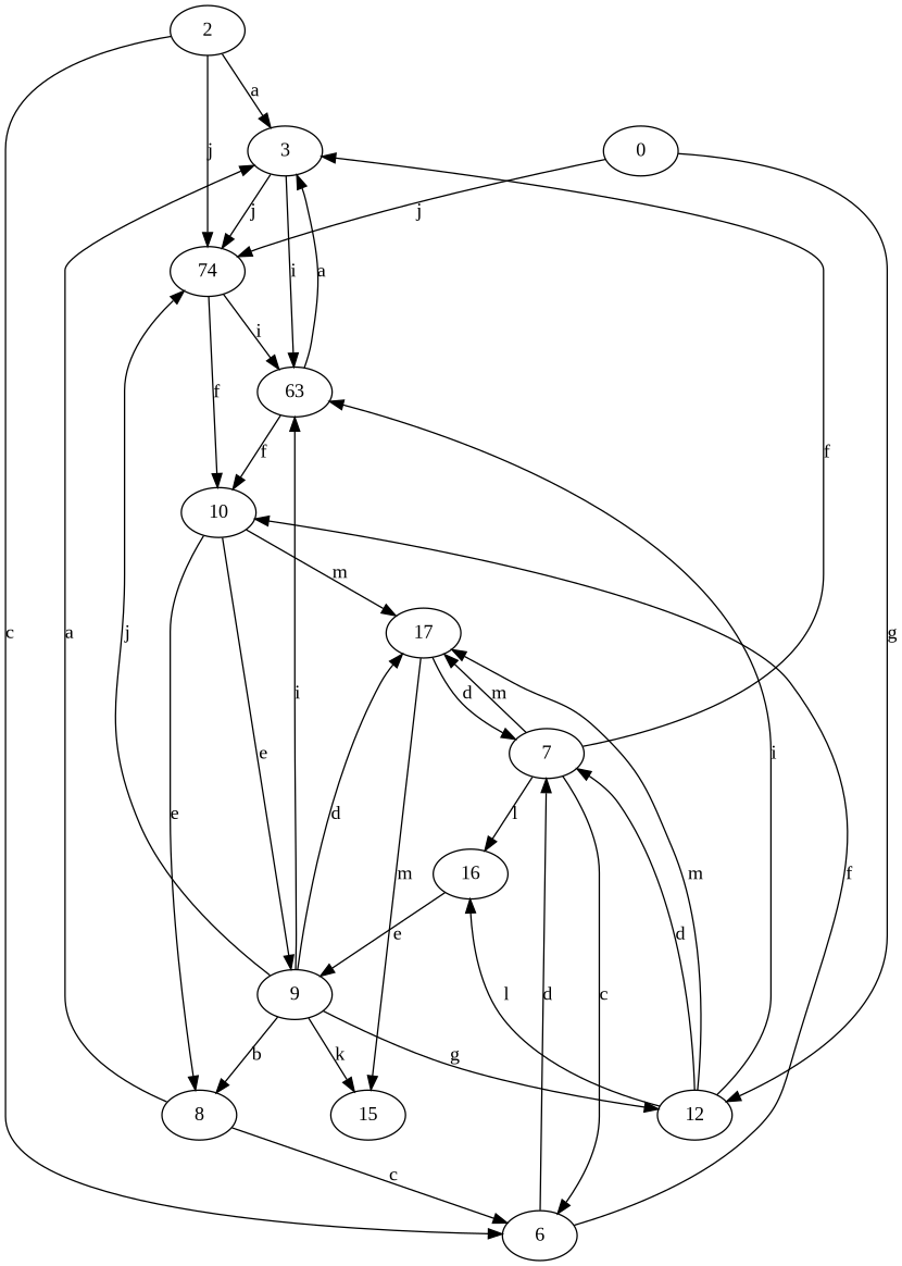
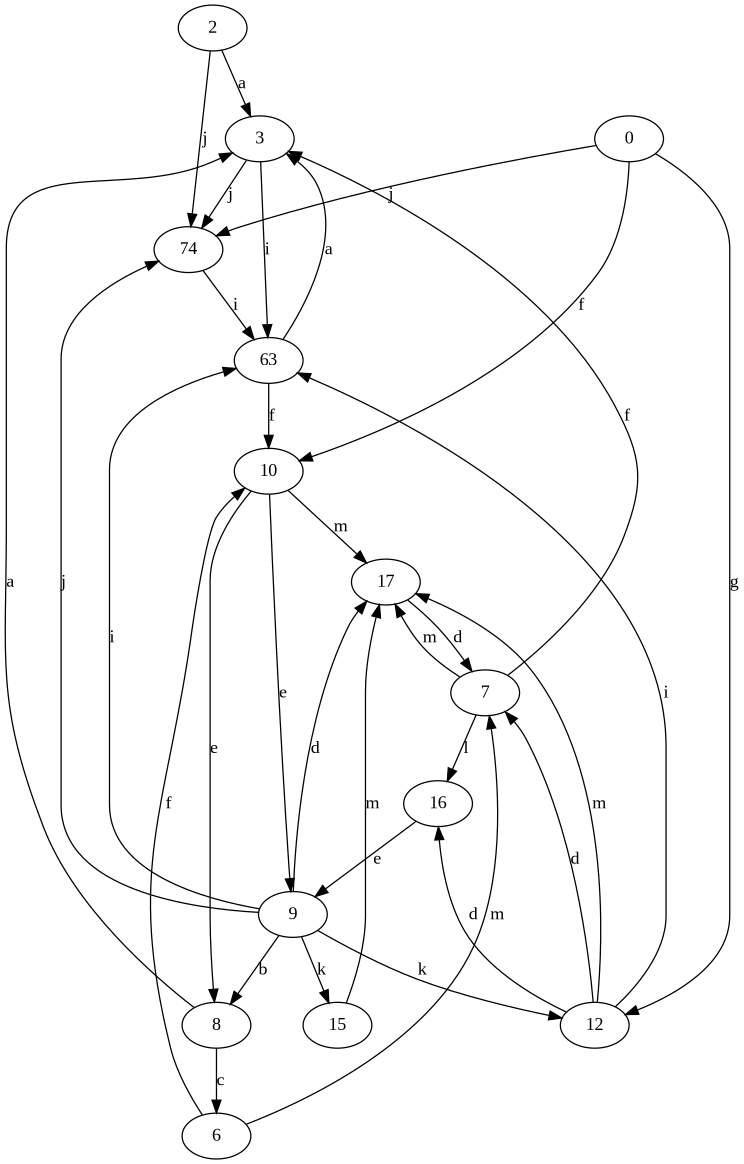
  strict digraph {
    fontname="Liberation Serif"
    node [fontname="Liberation Serif"]
    edge [fontname="Liberation Serif"]
    2
    3
    6
    n4 [label=74]
    n5 [label=63]
    7
    10
    15
    17
    12
    16
    8
    9
    0
    2 -> 3 [label=a]
-   2 -> 6 [label=c]
    2 -> n4 [label=j]
    3 -> n4 [label=j]
    3 -> n5 [label=i]
-   6 -> 7 [label=d]
+   6 -> 7 [label=m]
    6 -> 10 [label=f]
    n4 -> n5 [label=i]
    n5 -> 3 [label=a]
    n5 -> 10 [label=f]
    7 -> 3 [label=f]
-   7 -> 6 [label=c]
    7 -> 17 [label=m]
    7 -> 16 [label=l]
    10 -> 17 [label=m]
    10 -> 8 [label=e]
    10 -> 9 [label=e]
-   17 -> 15 [label=m]
+   15 -> 17 [label=m]
    17 -> 7 [label=d]
    12 -> n5 [label=i]
    12 -> 7 [label=d]
    12 -> 17 [label=m]
-   12 -> 16 [label=l]
+   12 -> 16 [label=d]
    16 -> 9 [label=e]
    8 -> 3 [label=a]
    8 -> 6 [label=c]
    9 -> n4 [label=j]
    9 -> n5 [label=i]
    9 -> 15 [label=k]
    9 -> 17 [label=d]
-   9 -> 12 [label=g]
+   9 -> 12 [label=k]
    9 -> 8 [label=b]
    0 -> n4 [label=j]
-   n4 -> 10 [label=f]
+   0 -> 10 [label=f]
    0 -> 12 [label=g]
  }
